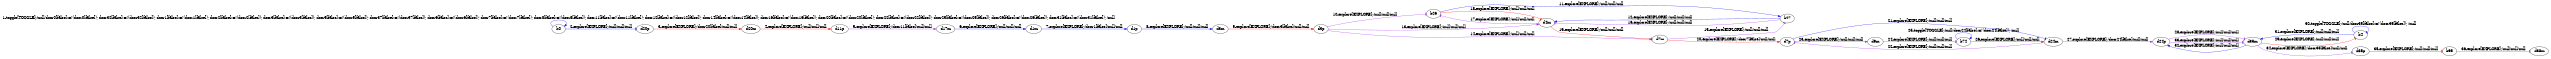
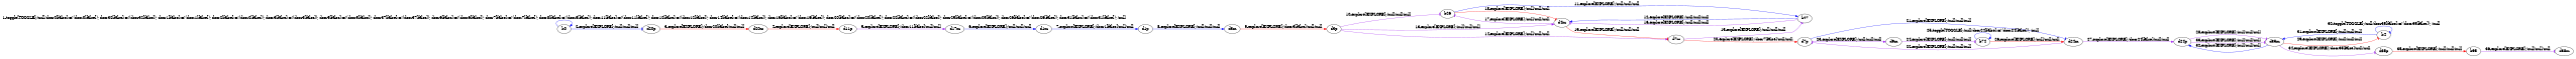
  digraph {
    fontname="DejaVu Serif"
    rankdir=LR
    node [fontname="DejaVu Serif"]
    edge [arrowhead=normal color=purple fontname="DejaVu Serif"]
    b0
    d20p
    d20m
    d11p
    n5 [label=d17m]
    d1m
    d1p
    d3m
    d3p
    b26
    d7m
    d4m
    b27
    d7p
    d24m
    d9m
    d24p
    b74
    d35m
    b4
    d35p
    b95
    d38m
    b0 -> b0 [color=blue label="1-toggle[TOGGLE];/null/door0[false]:=!(door0[false]); door32[false]:=!(door32[false]); door1[false]:=!(door1[false]); door2[false]:=!(door2[false]); door3[false]:=!(door3[false]); door5[false]:=!(door5[false]); door37[false]:=!(door37[false]); door6[false]:=!(door6[false]); door7[false]:=!(door7[false]); door8[false]:=!(door8[false]); door11[false]:=!(door11[false]); door12[false]:=!(door12[false]); door14[false]:=!(door14[false]); door16[false]:=!(door16[false]); door20[false]:=!(door20[false]); door22[false]:=!(door22[false]); door25[false]:=!(door25[false]); door26[false]:=!(door26[false]); door31[false]:=!(door31[false]); /null"]
    b0 -> d20p [arrowhead=tee color=blue label="2-explore[EXPLORE];/null/null/null"]
    d20p -> d20m [color=red label="3-explore[EXPLORE];/door20[false]/null/null"]
    d20m -> d11p [color=red label="4-explore[EXPLORE];/null/null/null"]
    d11p -> n5 [label="5-explore[EXPLORE];/door11[false]/null/null"]
    n5 -> d1m [color=blue label="6-explore[EXPLORE];/null/null/null"]
    d1m -> d1p [color=blue label="7-explore[EXPLORE];/door1[false]/null/null"]
    d1p -> d3m [color=blue label="8-explore[EXPLORE];/null/null/null"]
    d3m -> d3p [color=red label="9-explore[EXPLORE];/door3[false]/null/null"]
    d3p -> b26 [arrowhead=tee label="10-explore[EXPLORE];/null/null/null"]
    d3p -> d7m [label="14-explore[EXPLORE];/null/null/null"]
    d3p -> d4m [label="13-explore[EXPLORE];/null/null/null"]
    b26 -> d4m [arrowhead=tee color=red label="18-explore[EXPLORE];/null/null/null"]
    b26 -> b27 [color=blue label="11-explore[EXPLORE];/null/null/null"]
    d7m -> b27 [arrowhead=tee label="15-explore[EXPLORE];/null/null/null"]
    d7m -> d7p [color=red label="20-explore[EXPLORE];/door7[false]/null/null"]
    d4m -> b26 [arrowhead=tee label="17-explore[EXPLORE];/null/null/null"]
    d4m -> d7m [arrowhead=tee color=red label="19-explore[EXPLORE];/null/null/null"]
    b27 -> d4m [color=blue label="12-explore[EXPLORE];/null/null/null"]
    b27 -> d4m [arrowhead=tee label="16-explore[EXPLORE];/null/null/null"]
    d7p -> d24m [arrowhead=tee color=blue label="21-explore[EXPLORE];/null/null/null"]
    d7p -> d9m [label="23-explore[EXPLORE];/null/null/null"]
    d24m -> d7p [arrowhead=tee label="22-explore[EXPLORE];/null/null/null"]
    d24m -> d24p [label="27-explore[EXPLORE];/door24[false]/null/null"]
    d9m -> b74 [arrowhead=tee label="24-explore[EXPLORE];/null/null/null"]
    d24p -> d35m [arrowhead=tee label="28-explore[EXPLORE];/null/null/null"]
    d24p -> d35m [arrowhead=tee label="33-explore[EXPLORE];/null/null/null"]
    b74 -> d24m [color=red label="26-explore[EXPLORE];/null/null/null"]
    b74 -> b74 [color=blue label="25-toggle[TOGGLE];/null/door24[false]:=!(door24[false]); /null"]
    d35m -> d24p [color=blue label="32-explore[EXPLORE];/null/null/null"]
    d35m -> b4 [arrowhead=tee color=red label="29-explore[EXPLORE];/null/null/null"]
    d35m -> d35p [arrowhead=tee label="34-explore[EXPLORE];/door35[false]/null/null"]
    b4 -> d35m [color=blue label="31-explore[EXPLORE];/null/null/null"]
    b4 -> b4 [arrowhead=tee color=blue label="30-toggle[TOGGLE];/null/door35[false]:=!(door35[false]); /null"]
-   d35p -> b95 [arrowhead=tee color=red label="35-explore[EXPLORE];/null/null/null"]
+   d35p -> b95 [color=red label="35-explore[EXPLORE];/null/null/null"]
    b95 -> d38m [arrowhead=tee label="36-explore[EXPLORE];/null/null/null"]
  }
